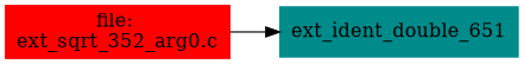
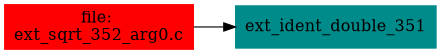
  digraph {
    rankdir=LR
    node [shape=box style=filled]
    n1 [color=red label="file: \next_sqrt_352_arg0.c"]
-   n2 [color=cyan4 label=ext_ident_double_651]
+   n2 [color=cyan4 label=ext_ident_double_351]
    n1 -> n2
  }
